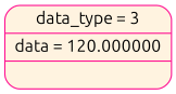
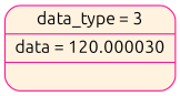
  digraph {
    rankdir=LR
    fontname=Ubuntu
-   n1 [color=deeppink fillcolor="#fff3e0" label=" data_type = 3 | data = 120.000000 | " rank=0 shape=Mrecord style=filled fontname=Ubuntu]
+   n1 [color=deeppink fillcolor="#fff3e0" label=" data_type = 3 | data = 120.000030 | " rank=0 shape=Mrecord style=filled fontname=Ubuntu]
  }
